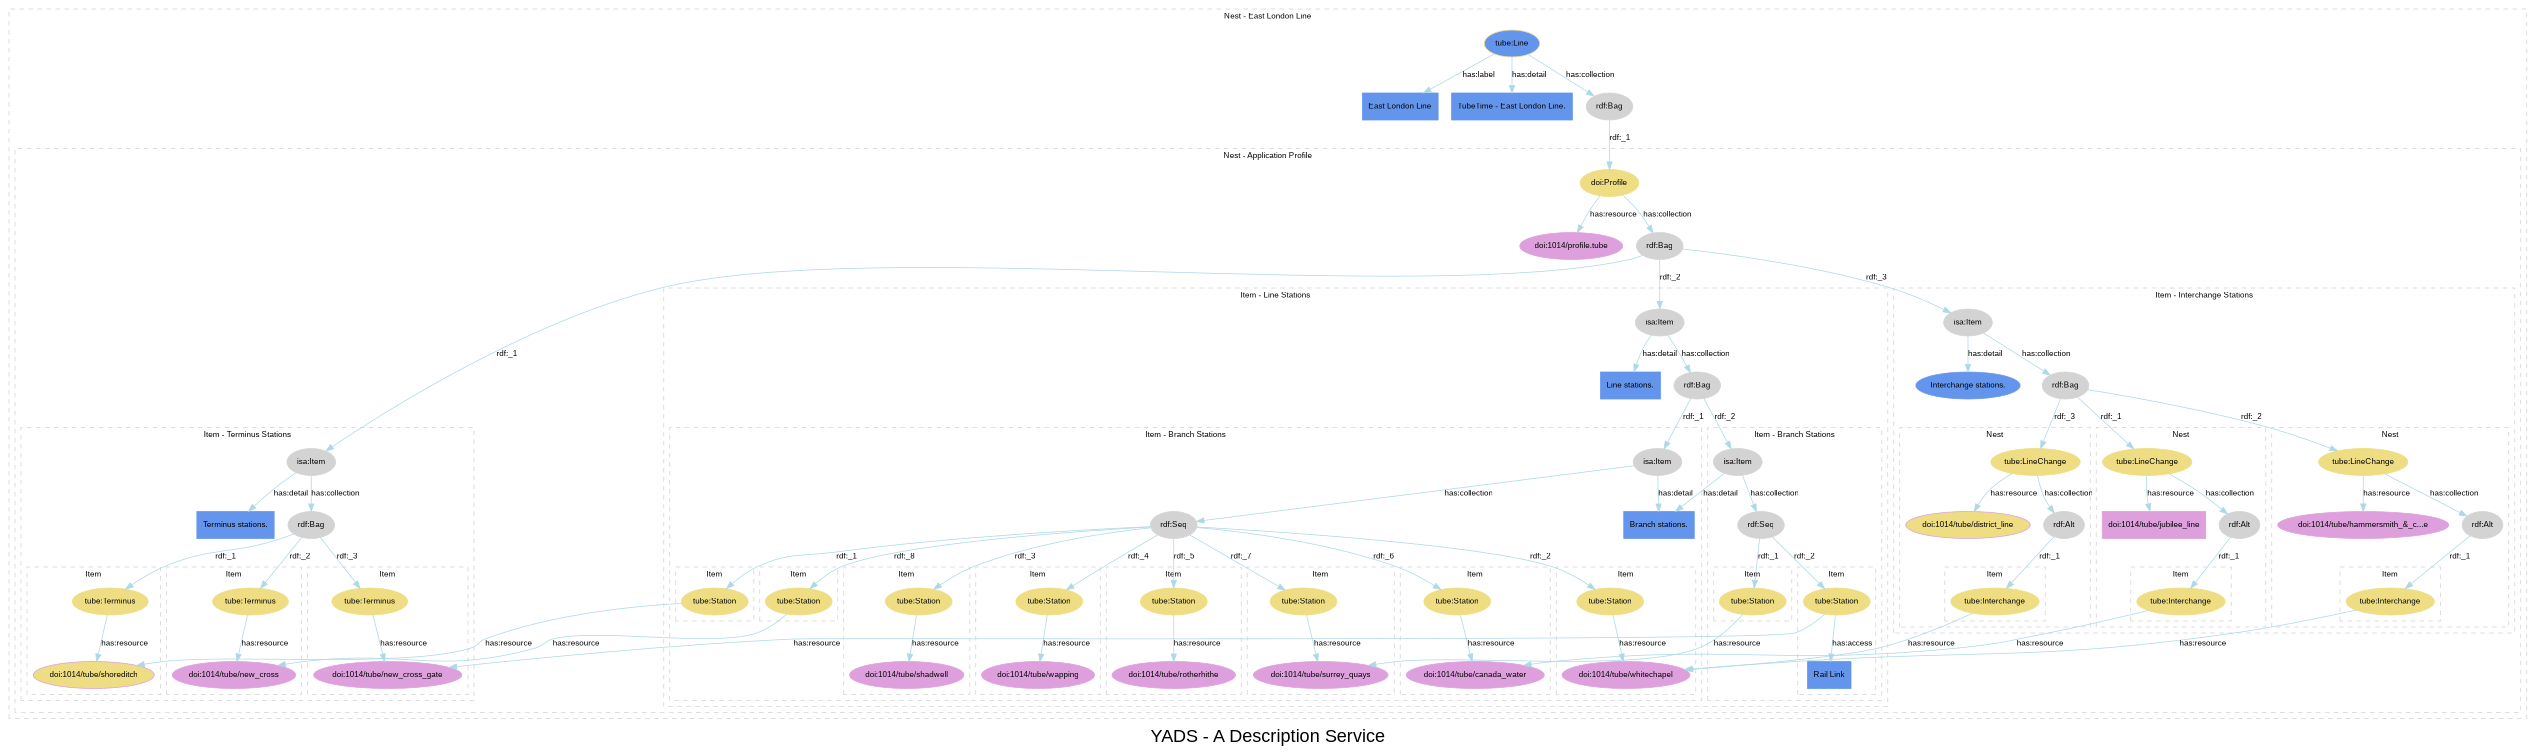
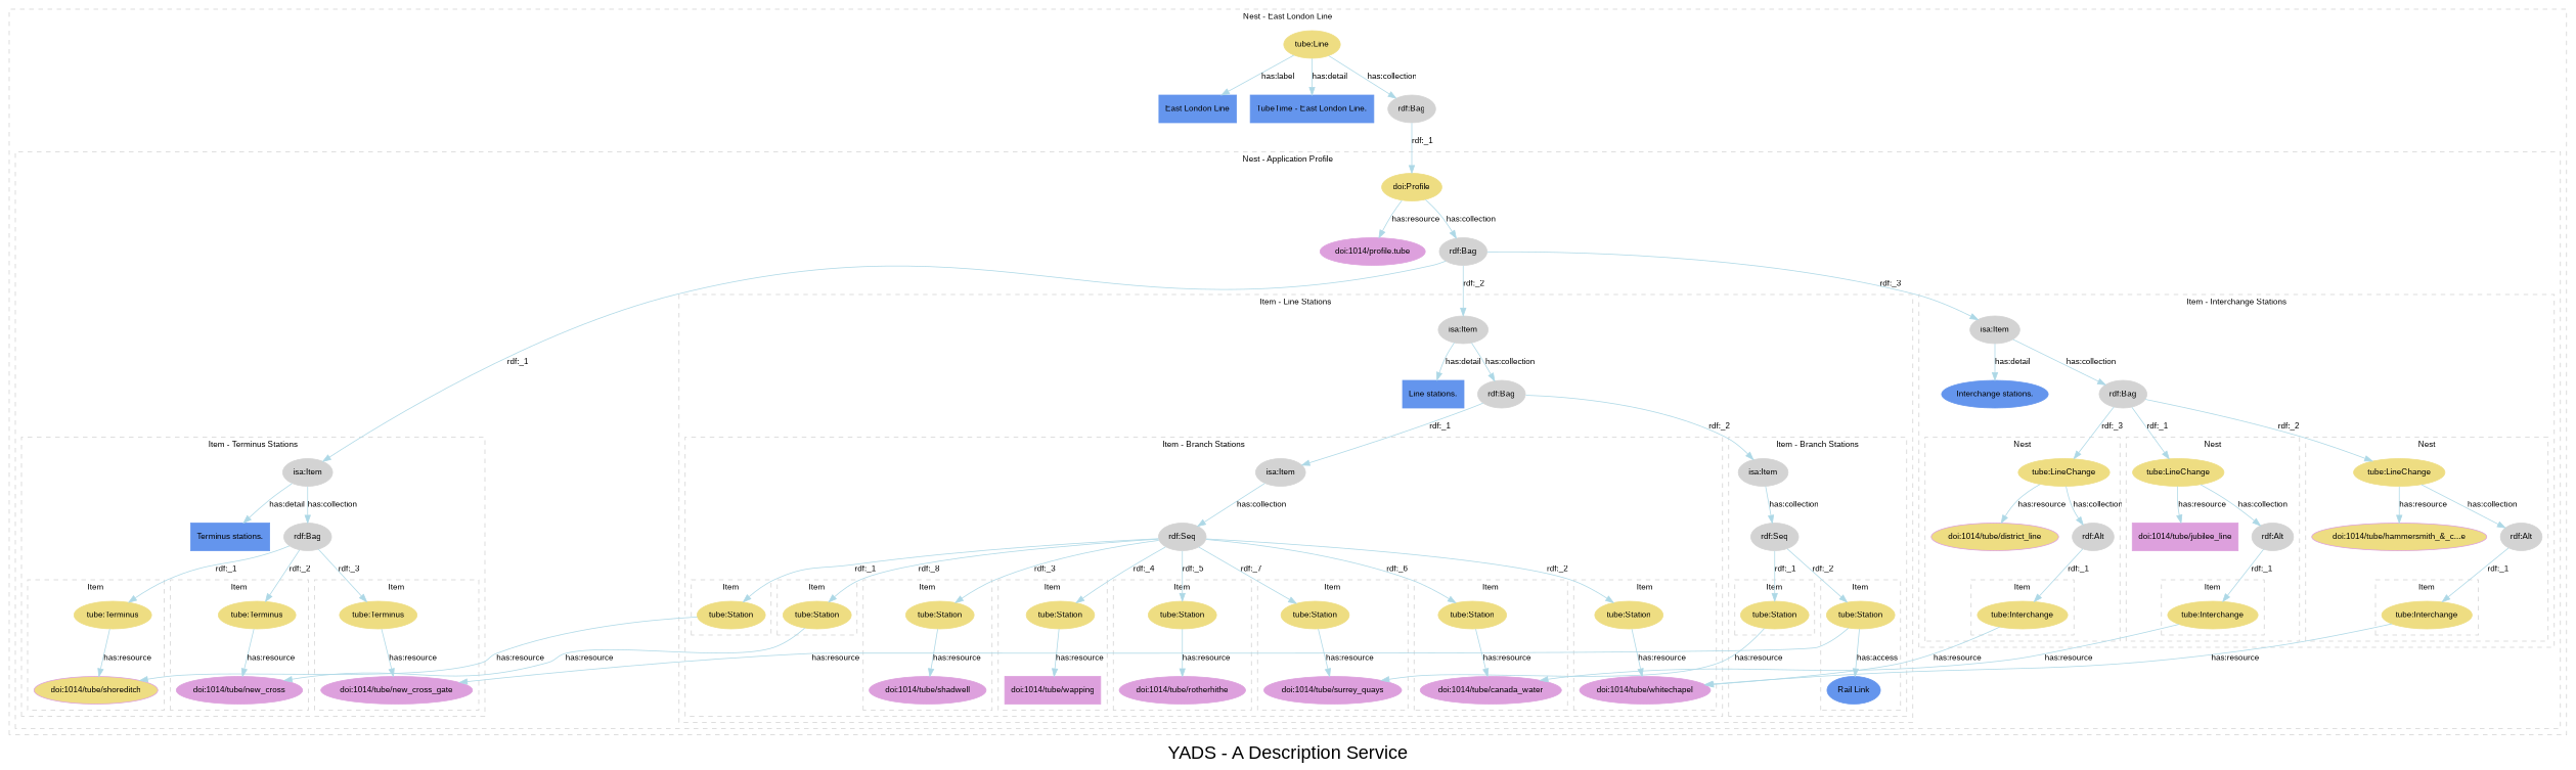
  digraph {
    fontname=arial
    fontsize=24
    label="YADS - A Description Service"
    rankdir=TB
    node [color=lightgoldenrod fontcolor=black fontname=arial fontsize=11 style=filled]
    edge [color=lightblue fontcolor=black fontname=arial fontsize=11 style=filled]
    n1 [label="tube:Terminus"]
    "doi:1014/tube/shoreditch" [color=plum fillcolor=lightgoldenrod]
    n3 [label="tube:Terminus"]
    "doi:1014/tube/new_cross" [color=plum]
    n5 [label="tube:Terminus"]
    "doi:1014/tube/new_cross_gate" [color=plum]
    n7 [color=lightgrey label="isa:Item"]
    n8 [color=cornflowerblue label="Terminus stations." shape=box]
    n9 [color=lightgrey label="rdf:Bag"]
    n10 [label="tube:Station"]
    n11 [label="tube:Station"]
    "doi:1014/tube/whitechapel" [color=plum]
    n13 [label="tube:Station"]
    "doi:1014/tube/shadwell" [color=plum]
    n15 [label="tube:Station"]
-   "doi:1014/tube/wapping" [color=plum]
+   "doi:1014/tube/wapping" [color=plum shape=box]
    n17 [label="tube:Station"]
    "doi:1014/tube/rotherhithe" [color=plum]
    n19 [label="tube:Station"]
    "doi:1014/tube/canada_water" [color=plum]
    n21 [label="tube:Station"]
    "doi:1014/tube/surrey_quays" [color=plum]
    n23 [label="tube:Station"]
    n24 [color=lightgrey label="isa:Item"]
-   n25 [color=cornflowerblue label="Branch stations." shape=box]
    n26 [color=lightgrey label="rdf:Seq"]
    n27 [label="tube:Station"]
    n28 [label="tube:Station"]
-   n29 [color=cornflowerblue label="Rail Link" shape=box]
+   n29 [color=cornflowerblue label="Rail Link" shape=ellipse]
    n30 [color=lightgrey label="isa:Item"]
    n31 [color=lightgrey label="rdf:Seq"]
    n32 [color=lightgrey label="isa:Item"]
    n33 [color=cornflowerblue label="Line stations." shape=box]
    n34 [color=lightgrey label="rdf:Bag"]
    n35 [label="tube:Interchange"]
    n36 [label="tube:LineChange"]
    "doi:1014/tube/jubilee_line" [color=plum shape=box]
    n38 [color=lightgrey label="rdf:Alt"]
    n39 [label="tube:Interchange"]
    n40 [label="tube:LineChange"]
-   "doi:1014/tube/hammersmith_&amp;_c...e" [color=plum]
+   "doi:1014/tube/hammersmith_&amp;_c...e" [color=plum fillcolor=lightgoldenrod]
    n42 [color=lightgrey label="rdf:Alt"]
    n43 [label="tube:Interchange"]
    n44 [label="tube:LineChange"]
    "doi:1014/tube/district_line" [color=plum fillcolor=lightgoldenrod]
    n46 [color=lightgrey label="rdf:Alt"]
    n47 [color=lightgrey label="isa:Item"]
    n48 [color=cornflowerblue label="Interchange stations." shape=ellipse]
    n49 [color=lightgrey label="rdf:Bag"]
    n50 [label="doi:Profile"]
    "doi:1014/profile.tube" [color=plum]
    n52 [color=lightgrey label="rdf:Bag"]
-   n53 [label="tube:Line" fillcolor=cornflowerblue]
+   n53 [label="tube:Line"]
    n54 [color=cornflowerblue label="East London Line" shape=box]
    n55 [color=cornflowerblue label="TubeTime - East London Line." shape=box]
    n56 [color=lightgrey label="rdf:Bag"]
    subgraph cluster_1 {
      color=lightgrey
      fontcolor=black
      fontsize=11
      label="Nest - East London Line"
      style=dashed
      n53
      n54
      n55
      n56
      subgraph cluster_2 {
        color=lightgrey
        fontcolor=black
        fontsize=11
        label="Nest - Application Profile"
        style=dashed
        n50
        "doi:1014/profile.tube"
        n52
        subgraph cluster_3 {
          color=lightgrey
          fontcolor=black
          fontsize=11
          label="Item - Terminus Stations"
          style=dashed
          n7
          n8
          n9
          subgraph cluster_4 {
            color=lightgrey
            fontcolor=black
            fontsize=11
            label=Item
            style=dashed
            n1
            "doi:1014/tube/shoreditch"
          }
          subgraph cluster_5 {
            color=lightgrey
            fontcolor=black
            fontsize=11
            label=Item
            style=dashed
            n3
            "doi:1014/tube/new_cross"
          }
          subgraph cluster_6 {
            color=lightgrey
            fontcolor=black
            fontsize=11
            label=Item
            style=dashed
            n5
            "doi:1014/tube/new_cross_gate"
          }
        }
        subgraph cluster_7 {
          color=lightgrey
          fontcolor=black
          fontsize=11
          label="Item - Line Stations"
          style=dashed
          n32
          n33
          n34
          subgraph cluster_8 {
            color=lightgrey
            fontcolor=black
            fontsize=11
            label="Item - Branch Stations"
            style=dashed
            n24
-           n25
            n26
            subgraph cluster_9 {
              color=lightgrey
              fontcolor=black
              fontsize=11
              label=Item
              style=dashed
              n10
            }
            subgraph cluster_10 {
              color=lightgrey
              fontcolor=black
              fontsize=11
              label=Item
              style=dashed
              n11
              "doi:1014/tube/whitechapel"
            }
            subgraph cluster_11 {
              color=lightgrey
              fontcolor=black
              fontsize=11
              label=Item
              style=dashed
              n13
              "doi:1014/tube/shadwell"
            }
            subgraph cluster_12 {
              color=lightgrey
              fontcolor=black
              fontsize=11
              label=Item
              style=dashed
              n15
              "doi:1014/tube/wapping"
            }
            subgraph cluster_13 {
              color=lightgrey
              fontcolor=black
              fontsize=11
              label=Item
              style=dashed
              n17
              "doi:1014/tube/rotherhithe"
            }
            subgraph cluster_14 {
              color=lightgrey
              fontcolor=black
              fontsize=11
              label=Item
              style=dashed
              n19
              "doi:1014/tube/canada_water"
            }
            subgraph cluster_15 {
              color=lightgrey
              fontcolor=black
              fontsize=11
              label=Item
              style=dashed
              n21
              "doi:1014/tube/surrey_quays"
            }
            subgraph cluster_16 {
              color=lightgrey
              fontcolor=black
              fontsize=11
              label=Item
              style=dashed
              n23
            }
          }
          subgraph cluster_17 {
            color=lightgrey
            fontcolor=black
            fontsize=11
            label="Item - Branch Stations"
            style=dashed
            n30
            n31
            subgraph cluster_18 {
              color=lightgrey
              fontcolor=black
              fontsize=11
              label=Item
              style=dashed
              n27
            }
            subgraph cluster_19 {
              color=lightgrey
              fontcolor=black
              fontsize=11
              label=Item
              style=dashed
              n28
              n29
            }
          }
        }
        subgraph cluster_20 {
          color=lightgrey
          fontcolor=black
          fontsize=11
          label="Item - Interchange Stations"
          style=dashed
          n47
          n48
          n49
          subgraph cluster_21 {
            color=lightgrey
            fontcolor=black
            fontsize=11
            label=Nest
            style=dashed
            n36
            "doi:1014/tube/jubilee_line"
            n38
            subgraph cluster_22 {
              color=lightgrey
              fontcolor=black
              fontsize=11
              label=Item
              style=dashed
              n35
            }
          }
          subgraph cluster_23 {
            color=lightgrey
            fontcolor=black
            fontsize=11
            label=Nest
            style=dashed
            n40
            "doi:1014/tube/hammersmith_&amp;_c...e"
            n42
            subgraph cluster_24 {
              color=lightgrey
              fontcolor=black
              fontsize=11
              label=Item
              style=dashed
              n39
            }
          }
          subgraph cluster_25 {
            color=lightgrey
            fontcolor=black
            fontsize=11
            label=Nest
            style=dashed
            n44
            "doi:1014/tube/district_line"
            n46
            subgraph cluster_26 {
              color=lightgrey
              fontcolor=black
              fontsize=11
              label=Item
              style=dashed
              n43
            }
          }
        }
      }
    }
    n1 -> "doi:1014/tube/shoreditch" [label="has:resource"]
    n3 -> "doi:1014/tube/new_cross" [label="has:resource"]
    n5 -> "doi:1014/tube/new_cross_gate" [label="has:resource"]
    n7 -> n8 [label="has:detail"]
    n7 -> n9 [label="has:collection"]
    n9 -> n1 [label="rdf:_1"]
    n9 -> n3 [label="rdf:_2"]
    n9 -> n5 [label="rdf:_3"]
    n10 -> "doi:1014/tube/shoreditch" [label="has:resource"]
    n11 -> "doi:1014/tube/whitechapel" [label="has:resource"]
    n13 -> "doi:1014/tube/shadwell" [label="has:resource"]
    n15 -> "doi:1014/tube/wapping" [label="has:resource"]
    n17 -> "doi:1014/tube/rotherhithe" [label="has:resource"]
    n19 -> "doi:1014/tube/canada_water" [label="has:resource"]
    n21 -> "doi:1014/tube/surrey_quays" [label="has:resource"]
    n23 -> "doi:1014/tube/new_cross" [label="has:resource"]
-   n24 -> n25 [label="has:detail"]
    n24 -> n26 [label="has:collection"]
    n26 -> n10 [label="rdf:_1"]
    n26 -> n11 [label="rdf:_2"]
    n26 -> n13 [label="rdf:_3"]
    n26 -> n15 [label="rdf:_4"]
    n26 -> n17 [label="rdf:_5"]
    n26 -> n19 [label="rdf:_6"]
    n26 -> n21 [label="rdf:_7"]
    n26 -> n23 [label="rdf:_8"]
    n27 -> "doi:1014/tube/surrey_quays" [label="has:resource"]
    n28 -> "doi:1014/tube/new_cross_gate" [label="has:resource"]
    n28 -> n29 [label="has:access"]
-   n30 -> n25 [label="has:detail"]
    n30 -> n31 [label="has:collection"]
    n31 -> n27 [label="rdf:_1"]
    n31 -> n28 [label="rdf:_2"]
    n32 -> n33 [label="has:detail"]
    n32 -> n34 [label="has:collection"]
    n34 -> n24 [label="rdf:_1"]
    n34 -> n30 [label="rdf:_2"]
    n35 -> "doi:1014/tube/canada_water" [label="has:resource"]
    n36 -> "doi:1014/tube/jubilee_line" [label="has:resource"]
    n36 -> n38 [label="has:collection"]
    n38 -> n35 [label="rdf:_1"]
    n39 -> "doi:1014/tube/whitechapel" [label="has:resource"]
    n40 -> "doi:1014/tube/hammersmith_&amp;_c...e" [label="has:resource"]
    n40 -> n42 [label="has:collection"]
    n42 -> n39 [label="rdf:_1"]
    n43 -> "doi:1014/tube/whitechapel" [label="has:resource"]
    n44 -> "doi:1014/tube/district_line" [label="has:resource"]
    n44 -> n46 [label="has:collection"]
    n46 -> n43 [label="rdf:_1"]
    n47 -> n48 [label="has:detail"]
    n47 -> n49 [label="has:collection"]
    n49 -> n36 [label="rdf:_1"]
    n49 -> n40 [label="rdf:_2"]
    n49 -> n44 [label="rdf:_3"]
    n50 -> "doi:1014/profile.tube" [label="has:resource"]
    n50 -> n52 [label="has:collection"]
    n52 -> n7 [label="rdf:_1"]
    n52 -> n32 [label="rdf:_2"]
    n52 -> n47 [label="rdf:_3"]
    n53 -> n54 [label="has:label"]
    n53 -> n55 [label="has:detail"]
    n53 -> n56 [label="has:collection"]
    n56 -> n50 [label="rdf:_1"]
  }
